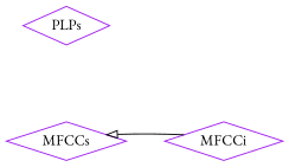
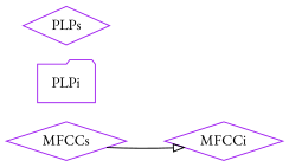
  digraph {
    rankdir=LR
    fontname="EB Garamond"
    node [color=purple shape=diamond fontname="EB Garamond"]
    MFCCs
    MFCCi
+   PLPi [shape=folder]
    PLPs
-   MFCCi -> MFCCs [arrowhead=onormal fontname="EB Garamond"]
+   MFCCs -> MFCCi [arrowhead=onormal fontname="EB Garamond"]
  }
